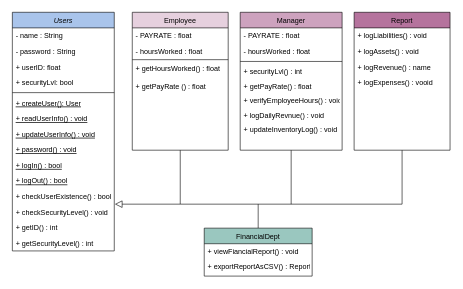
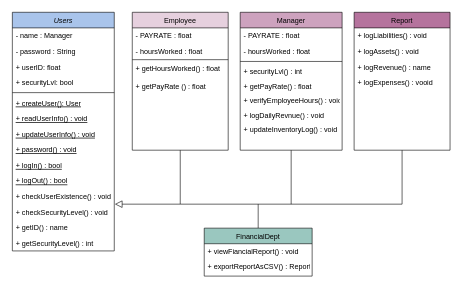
  <mxCell id="0" />
  <mxCell id="1" parent="0" />
  <mxCell id="2" value="Users" style="swimlane;fontStyle=2;align=center;verticalAlign=top;childLayout=stackLayout;horizontal=1;startSize=26;horizontalStack=0;resizeParent=1;resizeLast=0;collapsible=1;marginBottom=0;rounded=0;shadow=0;strokeWidth=1;fillColor=#A9C4EB;" parent="1" vertex="1"><mxGeometry x="20" y="20" width="170" height="398" as="geometry"><mxRectangle x="230" y="140" width="160" height="26" as="alternateBounds" /></mxGeometry></mxCell>
- <mxCell id="3" value="- name : String" style="text;align=left;verticalAlign=top;spacingLeft=4;spacingRight=4;overflow=hidden;rotatable=0;points=[[0,0.5],[1,0.5]];portConstraint=eastwest;" parent="2" vertex="1"><mxGeometry y="26" width="170" height="26" as="geometry" /></mxCell>
+ <mxCell id="3" value="- name : Manager" style="text;align=left;verticalAlign=top;spacingLeft=4;spacingRight=4;overflow=hidden;rotatable=0;points=[[0,0.5],[1,0.5]];portConstraint=eastwest;" parent="2" vertex="1"><mxGeometry y="26" width="170" height="26" as="geometry" /></mxCell>
  <mxCell id="4" value="- password : String" style="text;align=left;verticalAlign=top;spacingLeft=4;spacingRight=4;overflow=hidden;rotatable=0;points=[[0,0.5],[1,0.5]];portConstraint=eastwest;rounded=0;shadow=0;html=0;" parent="2" vertex="1"><mxGeometry y="52" width="170" height="26" as="geometry" /></mxCell>
  <mxCell id="5" value="+ userID: float" style="text;align=left;verticalAlign=top;spacingLeft=4;spacingRight=4;overflow=hidden;rotatable=0;points=[[0,0.5],[1,0.5]];portConstraint=eastwest;rounded=0;shadow=0;html=0;" parent="2" vertex="1"><mxGeometry y="78" width="170" height="26" as="geometry" /></mxCell>
  <mxCell id="6" value="+ securityLvl: bool" style="text;align=left;verticalAlign=top;spacingLeft=4;spacingRight=4;overflow=hidden;rotatable=0;points=[[0,0.5],[1,0.5]];portConstraint=eastwest;" parent="2" vertex="1"><mxGeometry y="104" width="170" height="26" as="geometry" /></mxCell>
  <mxCell id="7" value="" style="line;html=1;strokeWidth=1;align=left;verticalAlign=middle;spacingTop=-1;spacingLeft=3;spacingRight=3;rotatable=0;labelPosition=right;points=[];portConstraint=eastwest;" parent="2" vertex="1"><mxGeometry y="130" width="170" height="8" as="geometry" /></mxCell>
  <mxCell id="8" value="+ createUser(): User" style="text;align=left;verticalAlign=top;spacingLeft=4;spacingRight=4;overflow=hidden;rotatable=0;points=[[0,0.5],[1,0.5]];portConstraint=eastwest;rounded=0;shadow=0;html=0;fontStyle=4" vertex="1" parent="2"><mxGeometry y="138" width="170" height="26" as="geometry" /></mxCell>
  <mxCell id="9" value="+ readUserInfo() : void" style="text;align=left;verticalAlign=top;spacingLeft=4;spacingRight=4;overflow=hidden;rotatable=0;points=[[0,0.5],[1,0.5]];portConstraint=eastwest;rounded=0;shadow=0;html=0;fontStyle=4" vertex="1" parent="2"><mxGeometry y="164" width="170" height="26" as="geometry" /></mxCell>
  <mxCell id="10" value="+ updateUserInfo() : void" style="text;align=left;verticalAlign=top;spacingLeft=4;spacingRight=4;overflow=hidden;rotatable=0;points=[[0,0.5],[1,0.5]];portConstraint=eastwest;rounded=0;shadow=0;html=0;fontStyle=4" vertex="1" parent="2"><mxGeometry y="190" width="170" height="26" as="geometry" /></mxCell>
  <mxCell id="11" value="+ password() : void" style="text;align=left;verticalAlign=top;spacingLeft=4;spacingRight=4;overflow=hidden;rotatable=0;points=[[0,0.5],[1,0.5]];portConstraint=eastwest;rounded=0;shadow=0;html=0;fontStyle=4" vertex="1" parent="2"><mxGeometry y="216" width="170" height="26" as="geometry" /></mxCell>
  <mxCell id="12" value="+ logIn() : bool" style="text;align=left;verticalAlign=top;spacingLeft=4;spacingRight=4;overflow=hidden;rotatable=0;points=[[0,0.5],[1,0.5]];portConstraint=eastwest;rounded=0;shadow=0;html=0;fontStyle=4" vertex="1" parent="2"><mxGeometry y="242" width="170" height="26" as="geometry" /></mxCell>
  <mxCell id="13" value="+ logOut() : bool" style="text;align=left;verticalAlign=top;spacingLeft=4;spacingRight=4;overflow=hidden;rotatable=0;points=[[0,0.5],[1,0.5]];portConstraint=eastwest;rounded=0;shadow=0;html=0;fontStyle=4" vertex="1" parent="2"><mxGeometry y="268" width="170" height="26" as="geometry" /></mxCell>
- <mxCell id="14" value="+ checkUserExistence() : bool&#10;" style="text;align=left;verticalAlign=top;spacingLeft=4;spacingRight=4;overflow=hidden;rotatable=0;points=[[0,0.5],[1,0.5]];portConstraint=eastwest;rounded=0;shadow=0;html=0;fontStyle=0" vertex="1" parent="2"><mxGeometry y="294" width="170" height="26" as="geometry" /></mxCell>
+ <mxCell id="14" value="+ checkUserExistence() : void&#10;" style="text;align=left;verticalAlign=top;spacingLeft=4;spacingRight=4;overflow=hidden;rotatable=0;points=[[0,0.5],[1,0.5]];portConstraint=eastwest;rounded=0;shadow=0;html=0;fontStyle=0" vertex="1" parent="2"><mxGeometry y="294" width="170" height="26" as="geometry" /></mxCell>
  <mxCell id="15" value="+ checkSecurityLevel() : void&#10;" style="text;align=left;verticalAlign=top;spacingLeft=4;spacingRight=4;overflow=hidden;rotatable=0;points=[[0,0.5],[1,0.5]];portConstraint=eastwest;rounded=0;shadow=0;html=0;fontStyle=0" vertex="1" parent="2"><mxGeometry y="320" width="170" height="26" as="geometry" /></mxCell>
- <mxCell id="16" value="+ getID() : int&#10;" style="text;align=left;verticalAlign=top;spacingLeft=4;spacingRight=4;overflow=hidden;rotatable=0;points=[[0,0.5],[1,0.5]];portConstraint=eastwest;rounded=0;shadow=0;html=0;fontStyle=0" vertex="1" parent="2"><mxGeometry y="346" width="170" height="26" as="geometry" /></mxCell>
+ <mxCell id="16" value="+ getID() : name&#10;" style="text;align=left;verticalAlign=top;spacingLeft=4;spacingRight=4;overflow=hidden;rotatable=0;points=[[0,0.5],[1,0.5]];portConstraint=eastwest;rounded=0;shadow=0;html=0;fontStyle=0" vertex="1" parent="2"><mxGeometry y="346" width="170" height="26" as="geometry" /></mxCell>
  <mxCell id="17" value="+ getSecurityLevel() : int&#10;" style="text;align=left;verticalAlign=top;spacingLeft=4;spacingRight=4;overflow=hidden;rotatable=0;points=[[0,0.5],[1,0.5]];portConstraint=eastwest;rounded=0;shadow=0;html=0;fontStyle=0" vertex="1" parent="2"><mxGeometry y="372" width="170" height="26" as="geometry" /></mxCell>
  <mxCell id="18" value="Employee" style="swimlane;fontStyle=0;align=center;verticalAlign=top;childLayout=stackLayout;horizontal=1;startSize=26;horizontalStack=0;resizeParent=1;resizeLast=0;collapsible=1;marginBottom=0;rounded=0;shadow=0;strokeWidth=1;fillColor=#E6D0DE;" parent="1" vertex="1"><mxGeometry x="220" y="20" width="160" height="230" as="geometry"><mxRectangle x="130" y="380" width="160" height="26" as="alternateBounds" /></mxGeometry></mxCell>
  <mxCell id="19" value="- PAYRATE : float&#10;" style="text;align=left;verticalAlign=top;spacingLeft=4;spacingRight=4;overflow=hidden;rotatable=0;points=[[0,0.5],[1,0.5]];portConstraint=eastwest;" parent="18" vertex="1"><mxGeometry y="26" width="160" height="26" as="geometry" /></mxCell>
  <mxCell id="20" value="- hoursWorked : float&#10;" style="text;align=left;verticalAlign=top;spacingLeft=4;spacingRight=4;overflow=hidden;rotatable=0;points=[[0,0.5],[1,0.5]];portConstraint=eastwest;" vertex="1" parent="18"><mxGeometry y="52" width="160" height="26" as="geometry" /></mxCell>
  <mxCell id="21" value="" style="line;html=1;strokeWidth=1;align=left;verticalAlign=middle;spacingTop=-1;spacingLeft=3;spacingRight=3;rotatable=0;labelPosition=right;points=[];portConstraint=eastwest;" parent="18" vertex="1"><mxGeometry y="78" width="160" height="2" as="geometry" /></mxCell>
  <mxCell id="22" value="+ getHoursWorked() : float&#10;&#10;&#10;" style="text;align=left;verticalAlign=top;spacingLeft=4;spacingRight=4;overflow=hidden;rotatable=0;points=[[0,0.5],[1,0.5]];portConstraint=eastwest;" vertex="1" parent="18"><mxGeometry y="80" width="160" height="30" as="geometry" /></mxCell>
  <mxCell id="23" value="+ getPayRate () : float&#10;&#10;&#10;" style="text;align=left;verticalAlign=top;spacingLeft=4;spacingRight=4;overflow=hidden;rotatable=0;points=[[0,0.5],[1,0.5]];portConstraint=eastwest;" vertex="1" parent="18"><mxGeometry y="110" width="160" height="30" as="geometry" /></mxCell>
  <mxCell id="24" value="" style="endArrow=block;endSize=10;endFill=0;shadow=0;strokeWidth=1;rounded=0;edgeStyle=elbowEdgeStyle;elbow=vertical;exitX=0.5;exitY=1;exitDx=0;exitDy=0;" parent="1" source="18" edge="1"><mxGeometry width="160" relative="1" as="geometry"><mxPoint x="180" y="183" as="sourcePoint" /><mxPoint x="191" y="340" as="targetPoint" /><Array as="points"><mxPoint x="270" y="340" /><mxPoint x="260" y="430" /><mxPoint x="280" y="260" /><mxPoint x="220" y="360" /><mxPoint x="100" y="220" /><mxPoint x="180" y="220" /></Array></mxGeometry></mxCell>
  <mxCell id="25" value="Report" style="swimlane;fontStyle=0;align=center;verticalAlign=top;childLayout=stackLayout;horizontal=1;startSize=26;horizontalStack=0;resizeParent=1;resizeLast=0;collapsible=1;marginBottom=0;rounded=0;shadow=0;strokeWidth=1;fillColor=#B5739D;" vertex="1" parent="1"><mxGeometry x="590" y="20" width="160" height="230" as="geometry"><mxRectangle x="130" y="380" width="160" height="26" as="alternateBounds" /></mxGeometry></mxCell>
  <mxCell id="26" value="+ logLiabilities() : void" style="text;align=left;verticalAlign=top;spacingLeft=4;spacingRight=4;overflow=hidden;rotatable=0;points=[[0,0.5],[1,0.5]];portConstraint=eastwest;" vertex="1" parent="25"><mxGeometry y="26" width="160" height="26" as="geometry" /></mxCell>
  <mxCell id="27" value="+ logAssets() : void" style="text;align=left;verticalAlign=top;spacingLeft=4;spacingRight=4;overflow=hidden;rotatable=0;points=[[0,0.5],[1,0.5]];portConstraint=eastwest;" vertex="1" parent="25"><mxGeometry y="52" width="160" height="26" as="geometry" /></mxCell>
  <mxCell id="28" value="+ logRevenue() : name" style="text;align=left;verticalAlign=top;spacingLeft=4;spacingRight=4;overflow=hidden;rotatable=0;points=[[0,0.5],[1,0.5]];portConstraint=eastwest;" vertex="1" parent="25"><mxGeometry y="78" width="160" height="26" as="geometry" /></mxCell>
  <mxCell id="29" value="+ logExpenses() : vooid" style="text;align=left;verticalAlign=top;spacingLeft=4;spacingRight=4;overflow=hidden;rotatable=0;points=[[0,0.5],[1,0.5]];portConstraint=eastwest;" vertex="1" parent="25"><mxGeometry y="104" width="160" height="26" as="geometry" /></mxCell>
  <mxCell id="30" value="Manager" style="swimlane;fontStyle=0;align=center;verticalAlign=top;childLayout=stackLayout;horizontal=1;startSize=26;horizontalStack=0;resizeParent=1;resizeLast=0;collapsible=1;marginBottom=0;rounded=0;shadow=0;strokeWidth=1;fillColor=#CDA2BE;" vertex="1" parent="1"><mxGeometry x="400" y="20" width="170" height="230" as="geometry"><mxRectangle x="130" y="380" width="160" height="26" as="alternateBounds" /></mxGeometry></mxCell>
  <mxCell id="31" value="- PAYRATE : float" style="text;align=left;verticalAlign=top;spacingLeft=4;spacingRight=4;overflow=hidden;rotatable=0;points=[[0,0.5],[1,0.5]];portConstraint=eastwest;" vertex="1" parent="30"><mxGeometry y="26" width="170" height="26" as="geometry" /></mxCell>
  <mxCell id="32" value="- hoursWorked : float" style="text;align=left;verticalAlign=top;spacingLeft=4;spacingRight=4;overflow=hidden;rotatable=0;points=[[0,0.5],[1,0.5]];portConstraint=eastwest;rounded=0;shadow=0;html=0;" vertex="1" parent="30"><mxGeometry y="52" width="170" height="26" as="geometry" /></mxCell>
  <mxCell id="33" value="" style="line;html=1;strokeWidth=1;align=left;verticalAlign=middle;spacingTop=-1;spacingLeft=3;spacingRight=3;rotatable=0;labelPosition=right;points=[];portConstraint=eastwest;" vertex="1" parent="30"><mxGeometry y="78" width="170" height="8" as="geometry" /></mxCell>
  <mxCell id="34" value="+ securityLvl() : int&#10;" style="text;align=left;verticalAlign=top;spacingLeft=4;spacingRight=4;overflow=hidden;rotatable=0;points=[[0,0.5],[1,0.5]];portConstraint=eastwest;" vertex="1" parent="30"><mxGeometry y="86" width="170" height="24" as="geometry" /></mxCell>
  <mxCell id="35" value="+ getPayRate() : float&#10;" style="text;align=left;verticalAlign=top;spacingLeft=4;spacingRight=4;overflow=hidden;rotatable=0;points=[[0,0.5],[1,0.5]];portConstraint=eastwest;" vertex="1" parent="30"><mxGeometry y="110" width="170" height="24" as="geometry" /></mxCell>
  <mxCell id="36" value="+ verifyEmployeeHours() : void&#10;" style="text;align=left;verticalAlign=top;spacingLeft=4;spacingRight=4;overflow=hidden;rotatable=0;points=[[0,0.5],[1,0.5]];portConstraint=eastwest;" vertex="1" parent="30"><mxGeometry y="134" width="170" height="24" as="geometry" /></mxCell>
  <mxCell id="37" value="+ logDailyRevnue() : void&#10;" style="text;align=left;verticalAlign=top;spacingLeft=4;spacingRight=4;overflow=hidden;rotatable=0;points=[[0,0.5],[1,0.5]];portConstraint=eastwest;" vertex="1" parent="30"><mxGeometry y="158" width="170" height="24" as="geometry" /></mxCell>
  <mxCell id="38" value="+ updateInventoryLog() : void&#10;" style="text;align=left;verticalAlign=top;spacingLeft=4;spacingRight=4;overflow=hidden;rotatable=0;points=[[0,0.5],[1,0.5]];portConstraint=eastwest;" vertex="1" parent="30"><mxGeometry y="182" width="170" height="24" as="geometry" /></mxCell>
  <mxCell id="39" value="" style="endArrow=none;html=1;" edge="1" parent="1"><mxGeometry width="50" height="50" relative="1" as="geometry"><mxPoint x="300" y="340" as="sourcePoint" /><mxPoint x="670" y="340" as="targetPoint" /></mxGeometry></mxCell>
  <mxCell id="40" value="" style="endArrow=none;html=1;exitX=0.5;exitY=0;exitDx=0;exitDy=0;" edge="1" parent="1" source="41"><mxGeometry width="50" height="50" relative="1" as="geometry"><mxPoint x="380" y="500" as="sourcePoint" /><mxPoint x="430" y="340" as="targetPoint" /></mxGeometry></mxCell>
  <mxCell id="41" value="FinancialDept" style="swimlane;fontStyle=0;align=center;verticalAlign=top;childLayout=stackLayout;horizontal=1;startSize=26;horizontalStack=0;resizeParent=1;resizeLast=0;collapsible=1;marginBottom=0;rounded=0;shadow=0;strokeWidth=1;strokeColor=#000000;fillColor=#9AC7BF;" vertex="1" parent="1"><mxGeometry x="340" y="380" width="180" height="80" as="geometry"><mxRectangle x="130" y="380" width="160" height="26" as="alternateBounds" /></mxGeometry></mxCell>
  <mxCell id="42" value="+ viewFiancialReport() : void" style="text;align=left;verticalAlign=top;spacingLeft=4;spacingRight=4;overflow=hidden;rotatable=0;points=[[0,0.5],[1,0.5]];portConstraint=eastwest;" vertex="1" parent="41"><mxGeometry y="26" width="180" height="24" as="geometry" /></mxCell>
  <mxCell id="43" value="+ exportReportAsCSV() : Report" style="text;align=left;verticalAlign=top;spacingLeft=4;spacingRight=4;overflow=hidden;rotatable=0;points=[[0,0.5],[1,0.5]];portConstraint=eastwest;" vertex="1" parent="41"><mxGeometry y="50" width="180" height="24" as="geometry" /></mxCell>
  <mxCell id="44" value="" style="endArrow=none;html=1;exitX=0.5;exitY=1;exitDx=0;exitDy=0;" edge="1" parent="1" source="25"><mxGeometry width="50" height="50" relative="1" as="geometry"><mxPoint x="740" y="40" as="sourcePoint" /><mxPoint x="670" y="340" as="targetPoint" /></mxGeometry></mxCell>
  <mxCell id="45" value="" style="endArrow=none;html=1;exitX=0.5;exitY=1;exitDx=0;exitDy=0;" edge="1" parent="1" source="30"><mxGeometry width="50" height="50" relative="1" as="geometry"><mxPoint x="560" y="390" as="sourcePoint" /><mxPoint x="485" y="340" as="targetPoint" /></mxGeometry></mxCell>
